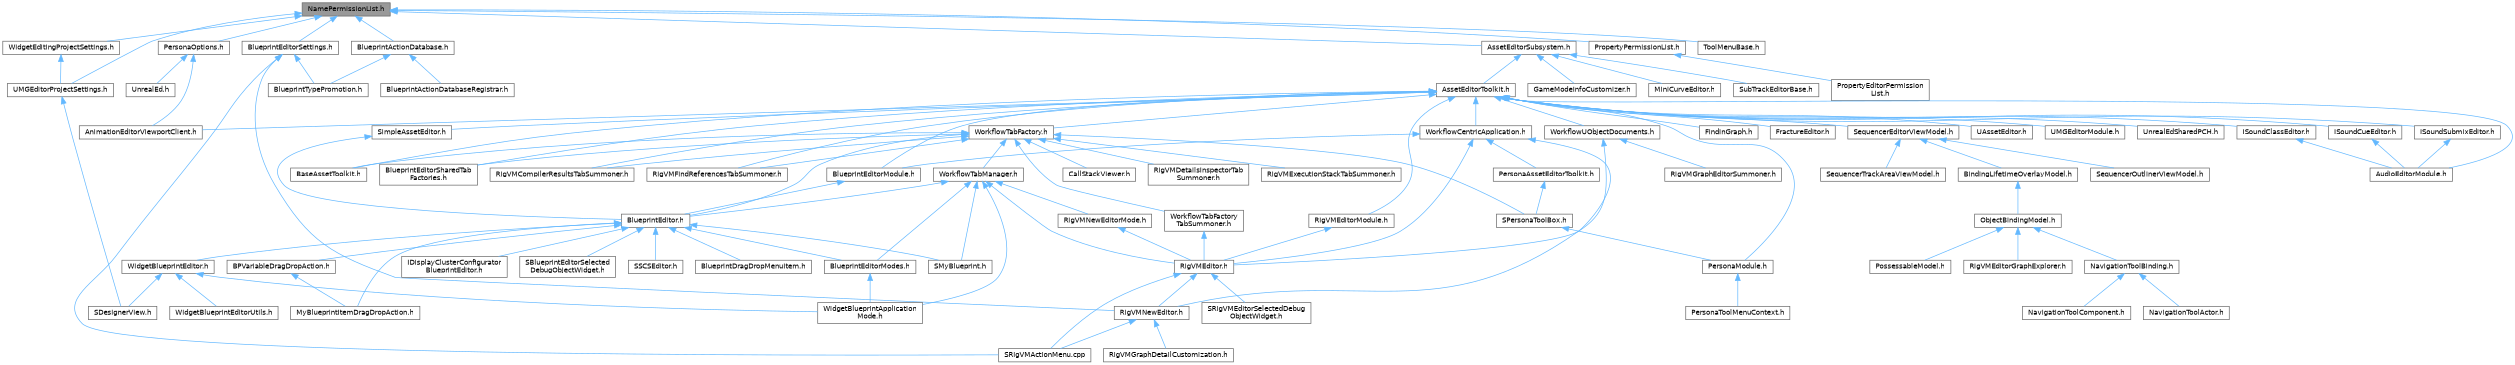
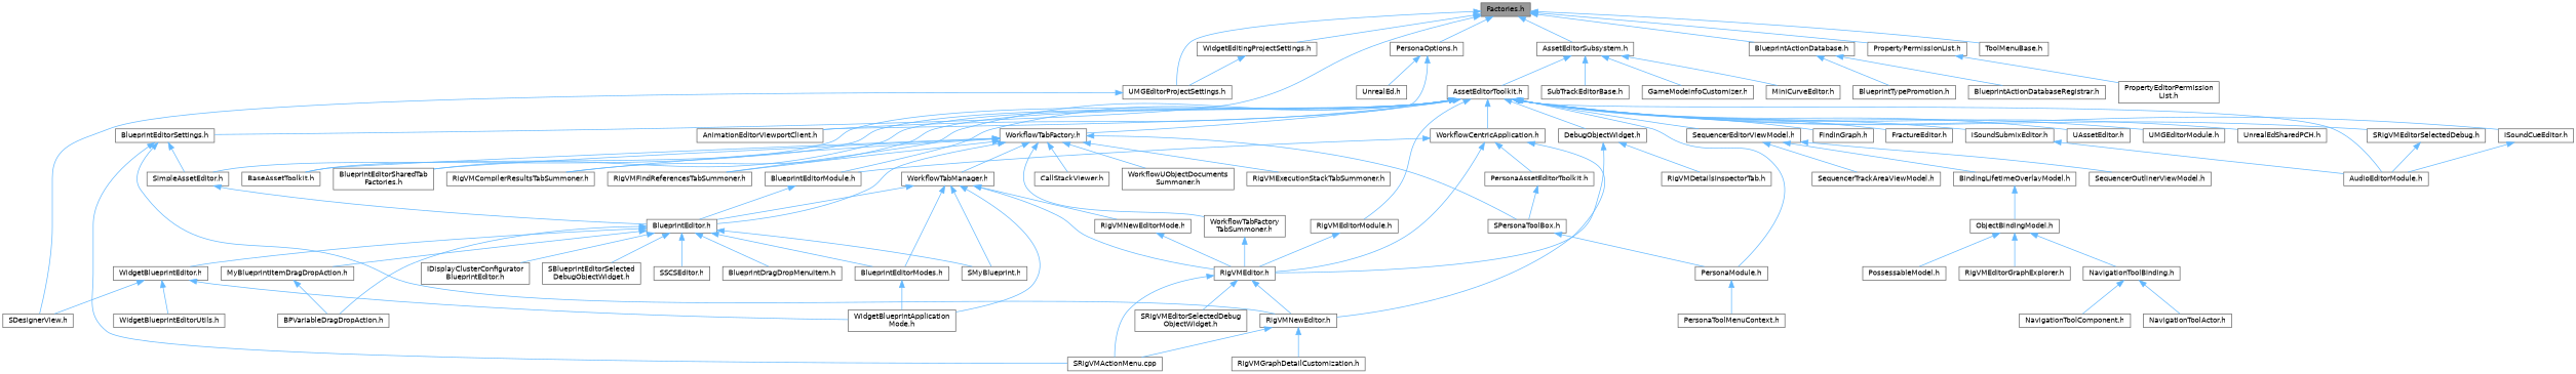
  digraph {
    node [color=grey40 fillcolor=white fontname=Helvetica fontsize=10 shape=box style=filled]
    edge [color=steelblue1 dir=back fontname=Helvetica fontsize=10 labelfontname=Helvetica labelfontsize=10 style=solid]
-   n1 [color=gray40 fillcolor=grey60 fontcolor=black height=0.2 label="NamePermissionList.h" width=0.4]
+   n1 [color=gray40 fillcolor=grey60 fontcolor=black height=0.2 label="Factories.h" width=0.4]
    n2 [height=0.2 label="AssetEditorSubsystem.h" width=0.4]
    n3 [height=0.2 label="BlueprintActionDatabase.h" width=0.4]
    n4 [height=0.2 label="BlueprintEditorSettings.h" width=0.4]
    n5 [height=0.2 label="PersonaOptions.h" width=0.4]
    n6 [height=0.2 label="PropertyPermissionList.h" width=0.4]
    n7 [height=0.2 label="ToolMenuBase.h" width=0.4]
    n8 [height=0.2 label="UMGEditorProjectSettings.h" width=0.4]
    n9 [height=0.2 label="WidgetEditingProjectSettings.h" width=0.4]
    n10 [height=0.2 label="AssetEditorToolkit.h" width=0.4]
    n11 [height=0.2 label="GameModeInfoCustomizer.h" width=0.4]
    n12 [height=0.2 label="MiniCurveEditor.h" width=0.4]
    n13 [height=0.2 label="SubTrackEditorBase.h" width=0.4]
    n14 [height=0.2 label="BlueprintActionDatabaseRegistrar.h" width=0.4]
    n15 [height=0.2 label="BlueprintTypePromotion.h" width=0.4]
    n16 [height=0.2 label="RigVMNewEditor.h" width=0.4]
    n17 [height=0.2 label="SRigVMActionMenu.cpp" width=0.4]
    n18 [height=0.2 label="AnimationEditorViewportClient.h" width=0.4]
    n19 [height=0.2 label="UnrealEd.h" width=0.4]
    n20 [height=0.2 label="PropertyEditorPermission\lList.h" width=0.4]
    n21 [height=0.2 label="SDesignerView.h" width=0.4]
    n22 [height=0.2 label="AudioEditorModule.h" width=0.4]
    n23 [height=0.2 label="BaseAssetToolkit.h" width=0.4]
    n24 [height=0.2 label="BlueprintEditorModule.h" width=0.4]
    n25 [height=0.2 label="BlueprintEditorSharedTab\lFactories.h" width=0.4]
    n26 [height=0.2 label="FindInGraph.h" width=0.4]
    n27 [height=0.2 label="FractureEditor.h" width=0.4]
-   n28 [height=0.2 label="ISoundClassEditor.h" width=0.4]
+   n28 [height=0.2 label="SRigVMEditorSelectedDebug.h" width=0.4]
    n29 [height=0.2 label="ISoundCueEditor.h" width=0.4]
    n30 [height=0.2 label="ISoundSubmixEditor.h" width=0.4]
    n31 [height=0.2 label="PersonaModule.h" width=0.4]
    n32 [height=0.2 label="RigVMCompilerResultsTabSummoner.h" width=0.4]
    n33 [height=0.2 label="RigVMEditorModule.h" width=0.4]
    n34 [height=0.2 label="RigVMFindReferencesTabSummoner.h" width=0.4]
    n35 [height=0.2 label="SequencerEditorViewModel.h" width=0.4]
    n36 [height=0.2 label="SimpleAssetEditor.h" width=0.4]
    n37 [height=0.2 label="UAssetEditor.h" width=0.4]
    n38 [height=0.2 label="UMGEditorModule.h" width=0.4]
    n39 [height=0.2 label="UnrealEdSharedPCH.h" width=0.4]
    n40 [height=0.2 label="WorkflowCentricApplication.h" width=0.4]
    n41 [height=0.2 label="WorkflowTabFactory.h" width=0.4]
-   n42 [height=0.2 label="WorkflowUObjectDocuments.h" width=0.4]
+   n42 [height=0.2 label="DebugObjectWidget.h" width=0.4]
    n43 [height=0.2 label="BlueprintEditor.h" width=0.4]
    n44 [height=0.2 label="BPVariableDragDropAction.h" width=0.4]
    n45 [height=0.2 label="BlueprintDragDropMenuItem.h" width=0.4]
    n46 [height=0.2 label="BlueprintEditorModes.h" width=0.4]
    n47 [height=0.2 label="IDisplayClusterConfigurator\lBlueprintEditor.h" width=0.4]
    n48 [height=0.2 label="MyBlueprintItemDragDropAction.h" width=0.4]
    n49 [height=0.2 label="SBlueprintEditorSelected\lDebugObjectWidget.h" width=0.4]
    n50 [height=0.2 label="SMyBlueprint.h" width=0.4]
    n51 [height=0.2 label="SSCSEditor.h" width=0.4]
    n52 [height=0.2 label="WidgetBlueprintEditor.h" width=0.4]
    n53 [height=0.2 label="PersonaToolMenuContext.h" width=0.4]
    n54 [height=0.2 label="RigVMEditor.h" width=0.4]
    n55 [height=0.2 label="BindingLifetimeOverlayModel.h" width=0.4]
    n56 [height=0.2 label="SequencerOutlinerViewModel.h" width=0.4]
    n57 [height=0.2 label="SequencerTrackAreaViewModel.h" width=0.4]
    n58 [height=0.2 label="PersonaAssetEditorToolkit.h" width=0.4]
    n59 [height=0.2 label="SPersonaToolBox.h" width=0.4]
    n60 [height=0.2 label="CallStackViewer.h" width=0.4]
-   n61 [height=0.2 label="RigVMDetailsInspectorTab\lSummoner.h" width=0.4]
+   n61 [height=0.2 label="WorkflowUObjectDocuments\lSummoner.h" width=0.4]
    n62 [height=0.2 label="WorkflowTabFactory\lTabSummoner.h" width=0.4]
    n63 [height=0.2 label="RigVMExecutionStackTabSummoner.h" width=0.4]
    n64 [height=0.2 label="WorkflowTabManager.h" width=0.4]
-   n65 [height=0.2 label="RigVMGraphEditorSummoner.h" width=0.4]
+   n65 [height=0.2 label="RigVMDetailsInspectorTab.h" width=0.4]
    n66 [height=0.2 label="WidgetBlueprintApplication\lMode.h" width=0.4]
    n67 [height=0.2 label="WidgetBlueprintEditorUtils.h" width=0.4]
    n68 [height=0.2 label="SRigVMEditorSelectedDebug\lObjectWidget.h" width=0.4]
    n69 [height=0.2 label="RigVMGraphDetailCustomization.h" width=0.4]
    n70 [height=0.2 label="ObjectBindingModel.h" width=0.4]
    n71 [height=0.2 label="NavigationToolBinding.h" width=0.4]
    n72 [height=0.2 label="PossessableModel.h" width=0.4]
    n73 [height=0.2 label="RigVMEditorGraphExplorer.h" width=0.4]
    n74 [height=0.2 label="NavigationToolActor.h" width=0.4]
    n75 [height=0.2 label="NavigationToolComponent.h" width=0.4]
    n76 [height=0.2 label="RigVMNewEditorMode.h" width=0.4]
    n1 -> n2
    n1 -> n3
    n1 -> n4
    n1 -> n5
    n1 -> n6
    n1 -> n7
    n1 -> n8
    n1 -> n9
    n2 -> n10
    n2 -> n11
    n2 -> n12
    n2 -> n13
    n3 -> n14
    n3 -> n15
-   n4 -> n15
+   n4 -> n36
    n4 -> n16
    n4 -> n17
    n5 -> n18
    n5 -> n19
    n6 -> n20
    n8 -> n21
    n9 -> n8
    n10 -> n18
    n10 -> n22
    n10 -> n23
    n10 -> n24
    n10 -> n25
    n10 -> n26
    n10 -> n27
    n10 -> n28
    n10 -> n29
    n10 -> n30
    n10 -> n31
    n10 -> n32
    n10 -> n33
    n10 -> n34
    n10 -> n35
    n10 -> n36
    n10 -> n37
    n10 -> n38
    n10 -> n39
    n10 -> n40
    n10 -> n41
    n10 -> n42
    n16 -> n17
    n16 -> n69
    n24 -> n43
    n28 -> n22
    n29 -> n22
    n30 -> n22
    n31 -> n53
    n33 -> n54
    n35 -> n55
    n35 -> n56
    n35 -> n57
    n36 -> n43
    n40 -> n16
    n40 -> n24
    n40 -> n54
    n40 -> n58
    n41 -> n23
    n41 -> n25
    n41 -> n32
    n41 -> n34
    n41 -> n43
    n41 -> n59
    n41 -> n60
    n41 -> n61
    n41 -> n62
    n41 -> n63
    n41 -> n64
    n42 -> n54
    n42 -> n65
    n43 -> n44
    n43 -> n45
    n43 -> n46
    n43 -> n47
    n43 -> n48
    n43 -> n49
    n43 -> n50
    n43 -> n51
    n43 -> n52
    n46 -> n66
-   n44 -> n48
+   n48 -> n44
    n52 -> n21
    n52 -> n66
    n52 -> n67
    n54 -> n16
    n54 -> n17
    n54 -> n68
    n55 -> n70
    n58 -> n59
    n59 -> n31
    n62 -> n54
    n64 -> n43
    n64 -> n46
    n64 -> n50
    n64 -> n54
    n64 -> n66
    n64 -> n76
    n70 -> n71
    n70 -> n72
    n70 -> n73
    n71 -> n74
    n71 -> n75
    n76 -> n54
  }
